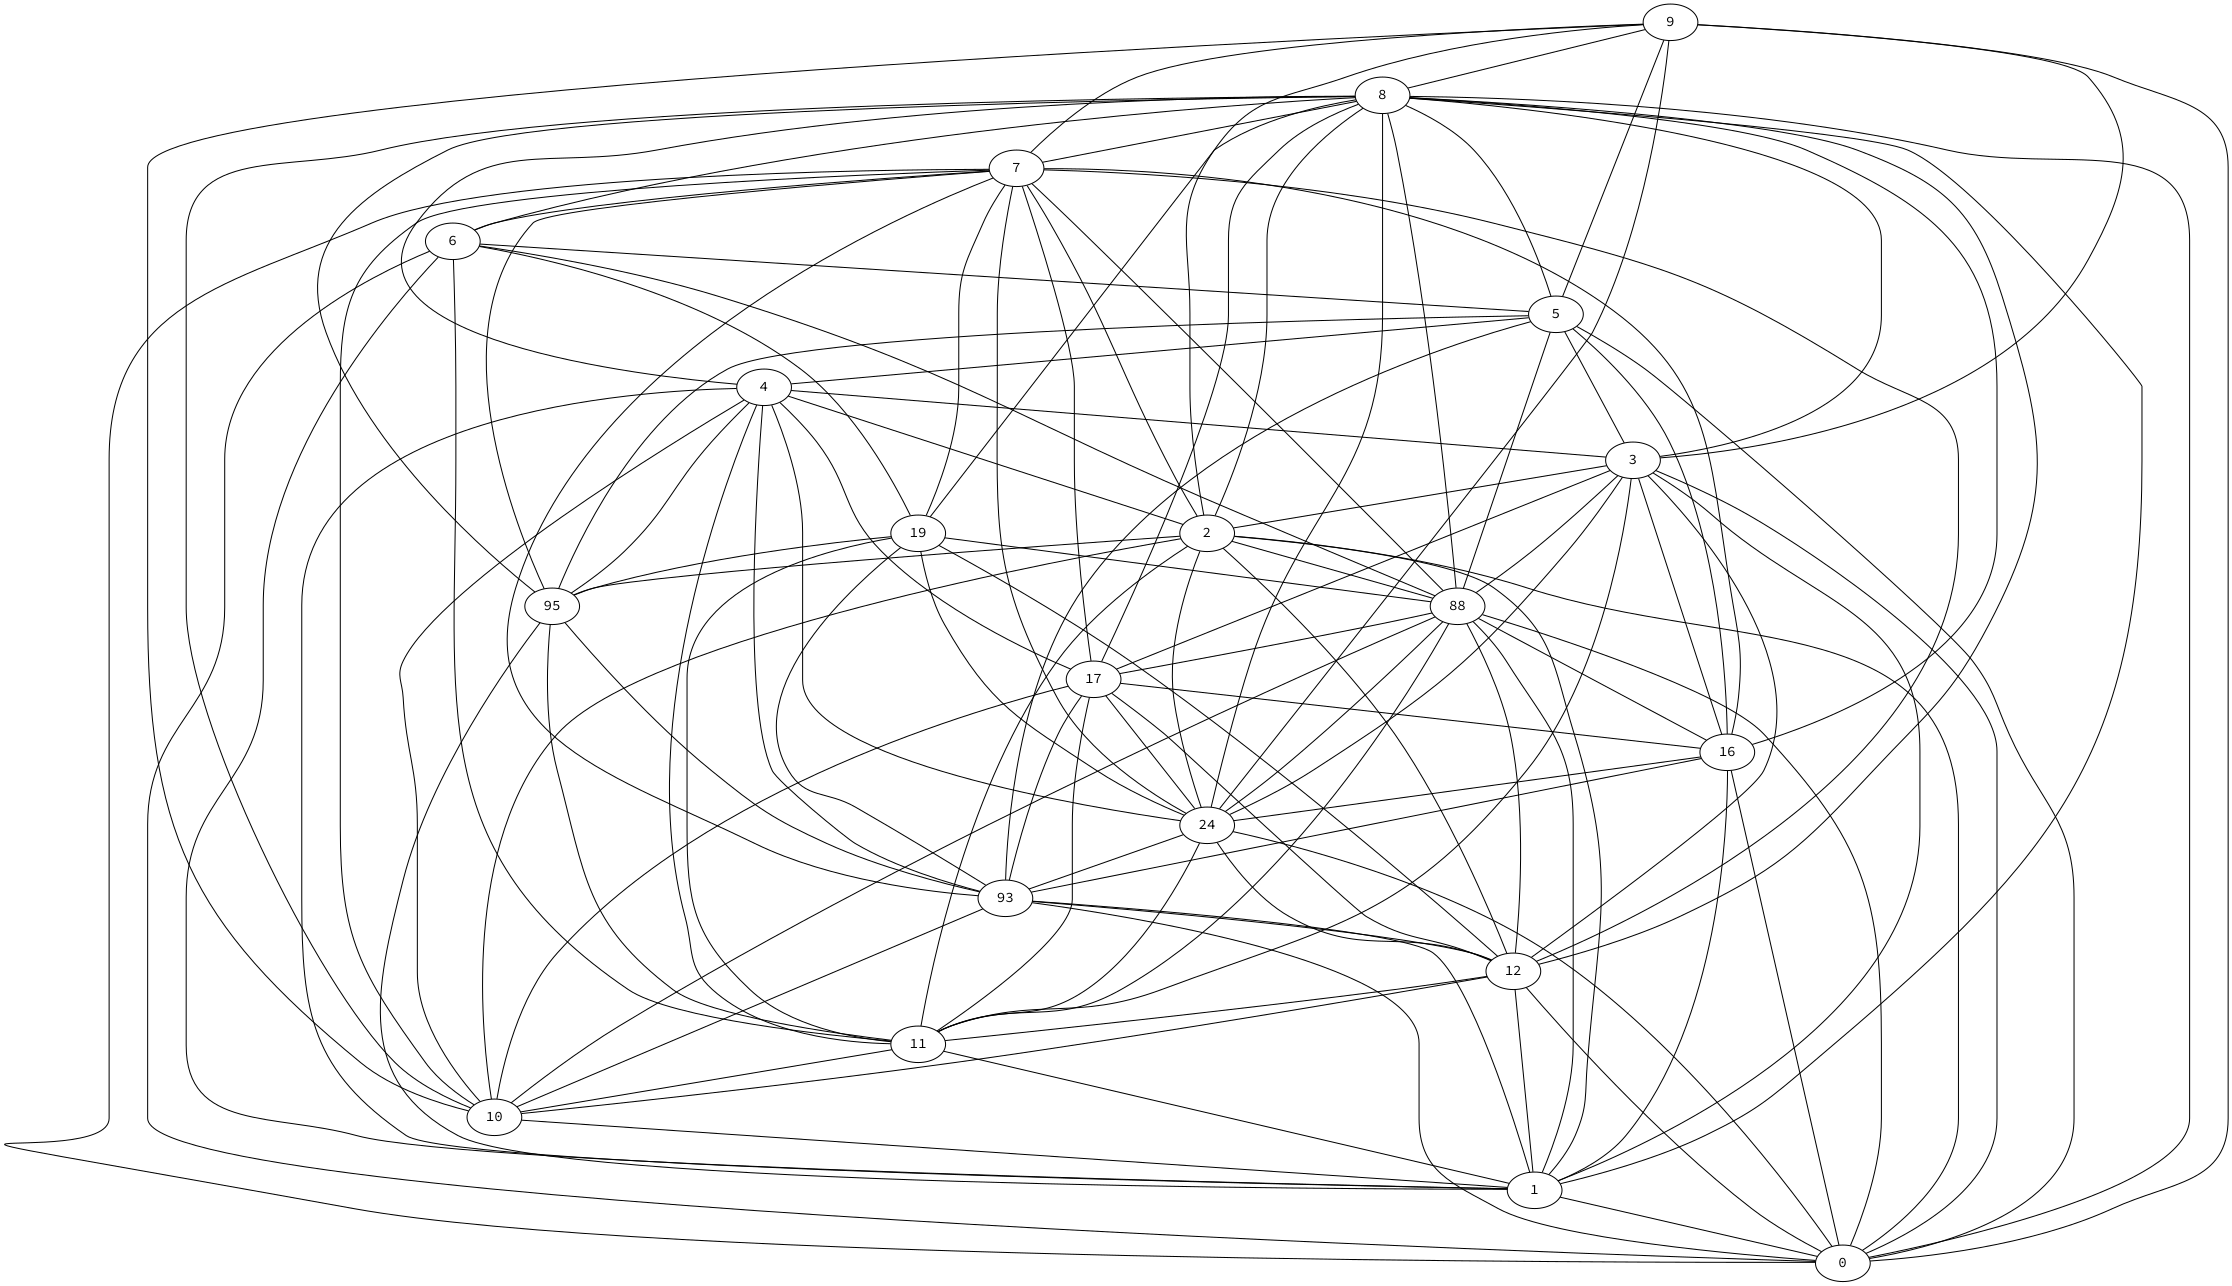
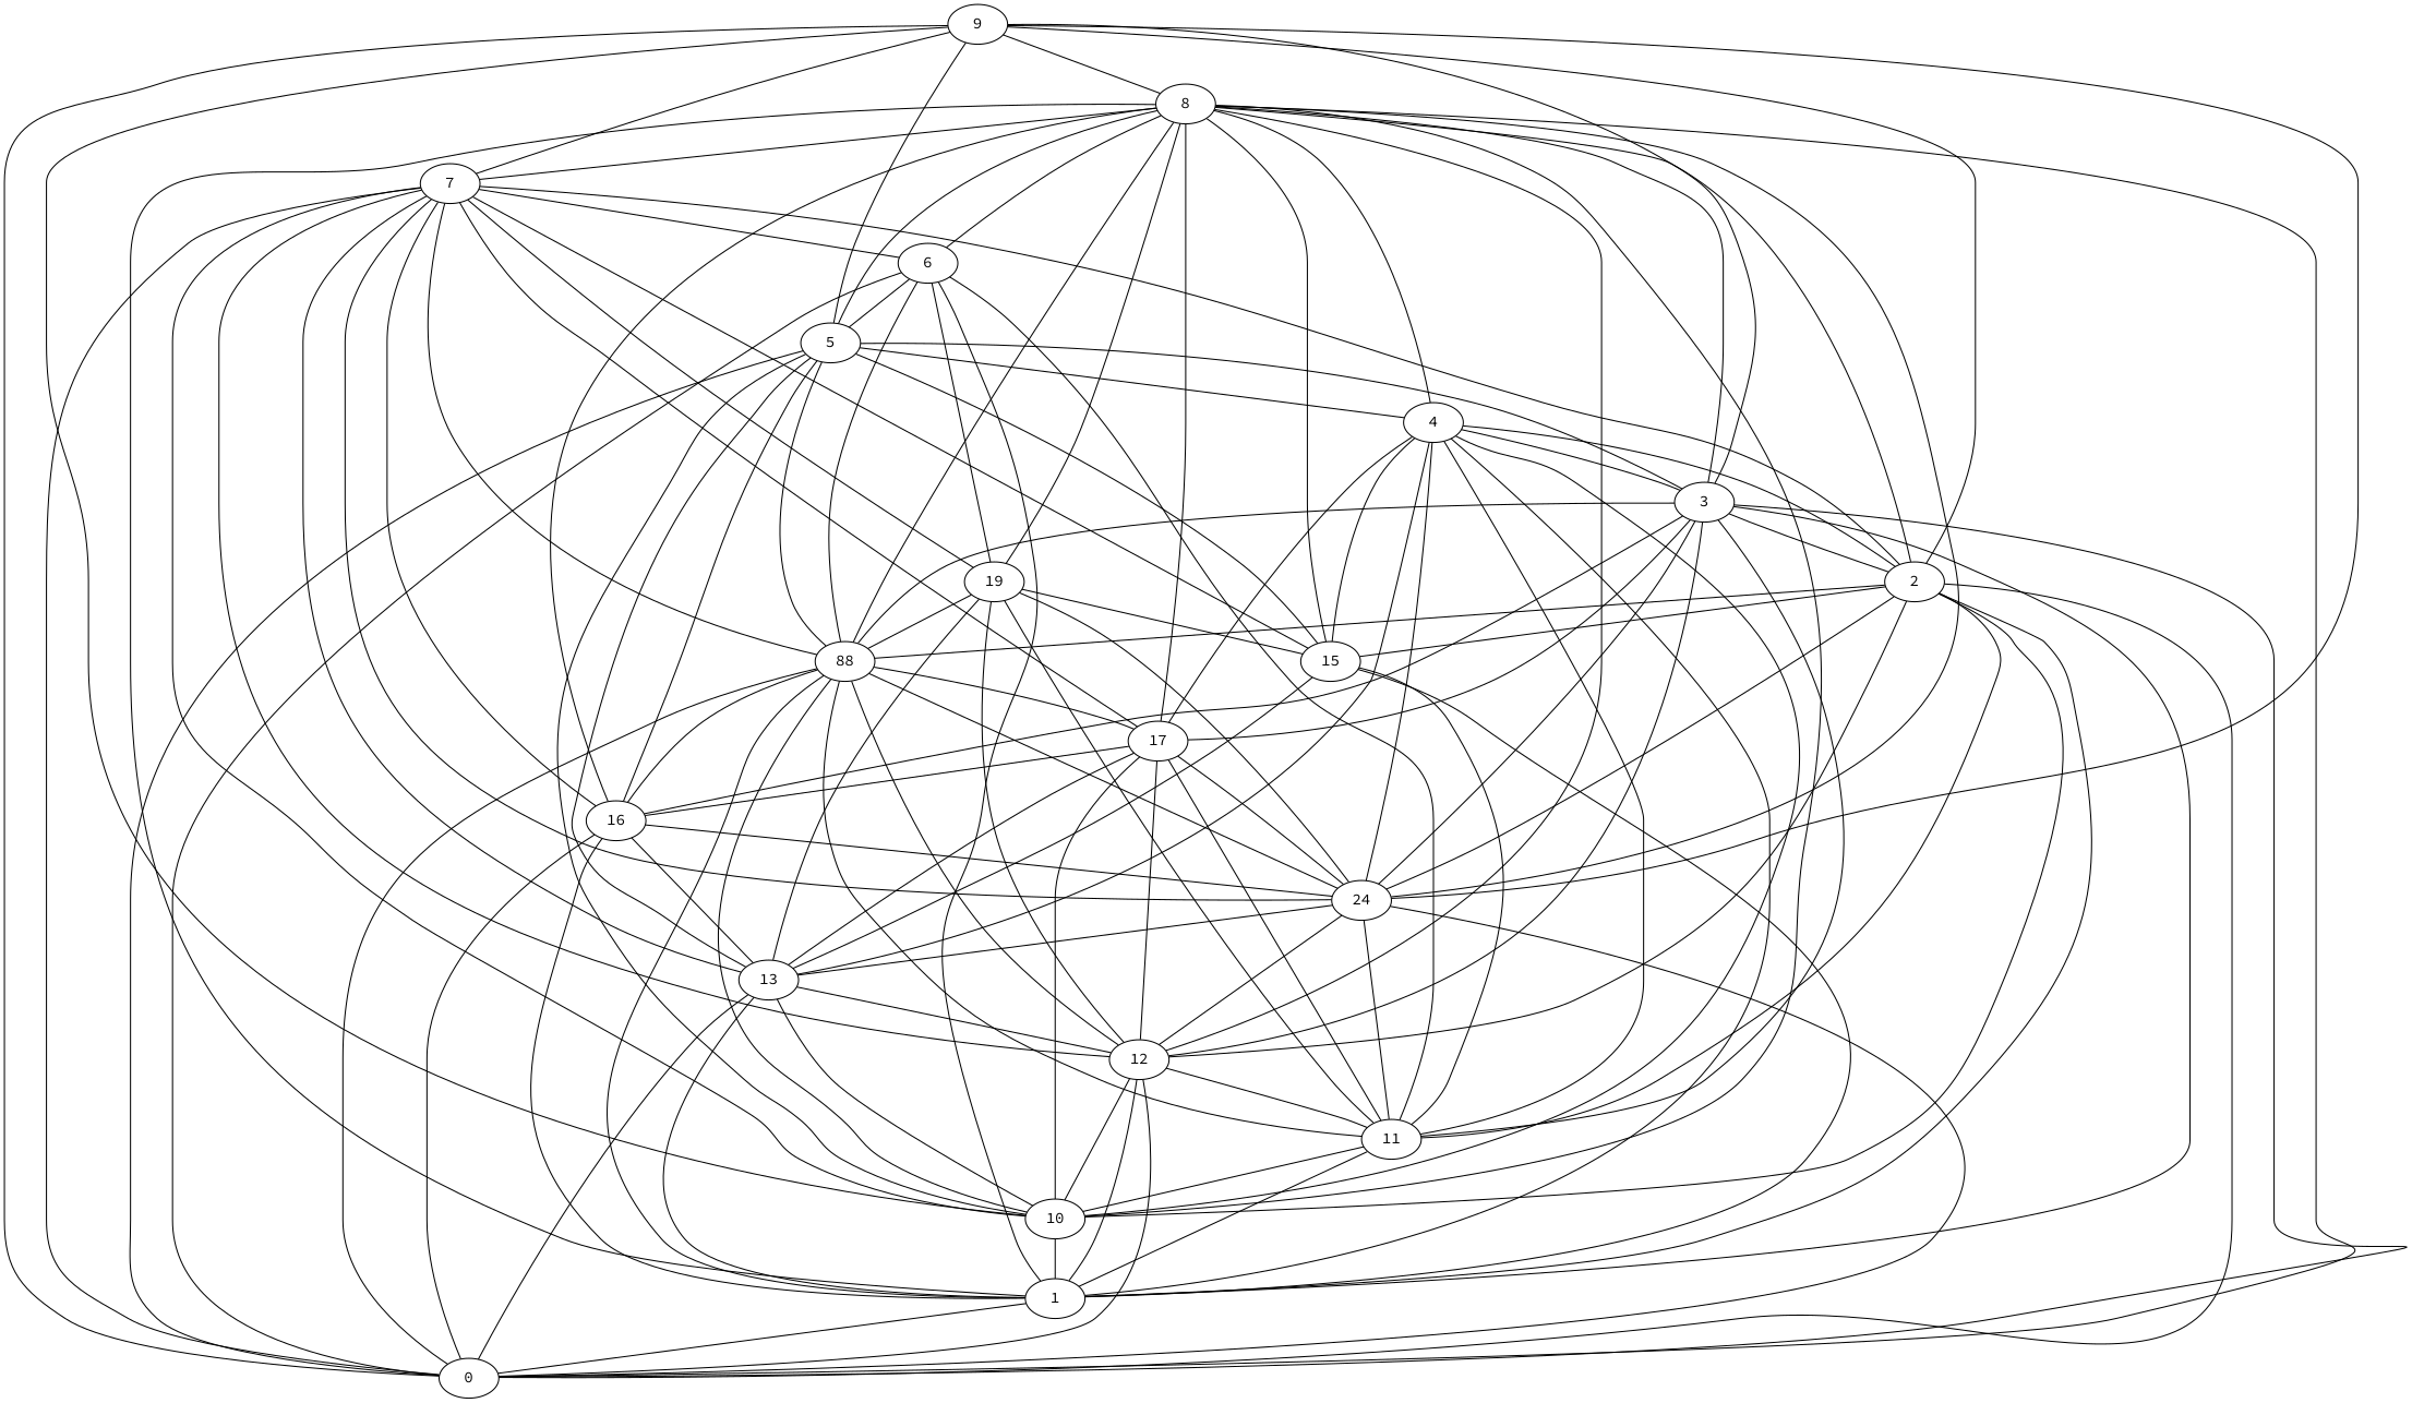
  digraph {
    fontname="Source Code Pro"
    node [fontname="Source Code Pro"]
    edge [color=black dir=none fontname="Source Code Pro"]
    3
    0
    17
    16
    n5 [label=88]
    11
    12
    1
    2
    n10 [label=24]
    10
-   13 [label=93]
+   13
    5
-   15 [label=95]
+   15
    4
    7
    19
    6
    9
    8
    subgraph sub_1 {
      3
      0
      17
      16
      n5
      11
      12
      1
      2
      n10
      10
      13
      5
      15
      4
      7
      19
      6
      9
      8
    }
    3 -> 0
    3 -> 17
    3 -> 16
    3 -> n5
    3 -> 11
    3 -> 12
    3 -> 1
    3 -> 2
    3 -> n10
    17 -> 16
    17 -> 11
    17 -> 12
    17 -> n10
    17 -> 10
    17 -> 13
    16 -> 0
    16 -> 1
    16 -> n10
    n5 -> 0
    n5 -> 17
    n5 -> 16
    n5 -> 11
    n5 -> 12
    n5 -> 1
    n5 -> n10
    n5 -> 10
    11 -> 1
    11 -> 10
    12 -> 0
    12 -> 11
    12 -> 1
    12 -> 10
    1 -> 0
    2 -> 0
    2 -> n5
    2 -> 11
    2 -> 12
    2 -> 1
    2 -> n10
    2 -> 10
    2 -> 15
    n10 -> 0
    n10 -> 11
    n10 -> 12
    n10 -> 13
    10 -> 1
    13 -> 0
    13 -> 16
    13 -> 12
    13 -> 1
    13 -> 10
    5 -> 3
    5 -> 0
    5 -> 16
    5 -> n5
+   5 -> 10
    5 -> 13
    5 -> 15
    5 -> 4
    15 -> 11
    15 -> 1
    15 -> 13
    4 -> 3
    4 -> 17
    4 -> 11
    4 -> 1
    4 -> 2
    4 -> n10
    4 -> 10
    4 -> 13
    4 -> 15
    7 -> 0
    7 -> 17
    7 -> 16
    7 -> n5
    7 -> 12
    7 -> 2
    7 -> n10
    7 -> 10
    7 -> 13
    7 -> 15
    7 -> 19
    7 -> 6
    19 -> n5
    19 -> 11
    19 -> 12
    19 -> n10
    19 -> 13
    19 -> 15
    6 -> 0
    6 -> n5
    6 -> 11
    6 -> 1
    6 -> 5
    6 -> 19
    9 -> 3
    9 -> 0
    9 -> 2
    9 -> n10
    9 -> 10
    9 -> 5
    9 -> 7
    9 -> 8
    8 -> 3
    8 -> 0
    8 -> 17
    8 -> 16
    8 -> n5
    8 -> 12
    8 -> 1
    8 -> 2
    8 -> n10
    8 -> 10
    8 -> 5
    8 -> 15
    8 -> 4
    8 -> 7
    8 -> 19
    8 -> 6
  }
